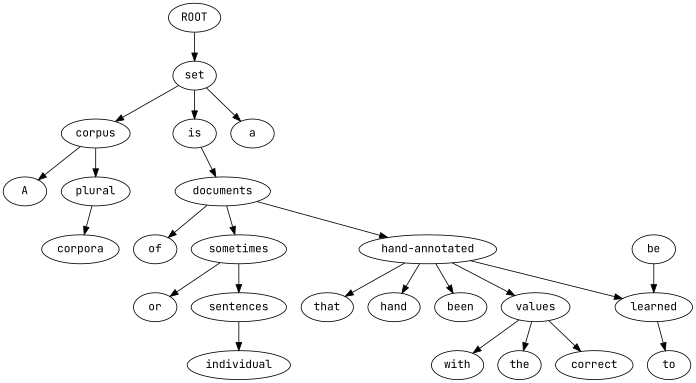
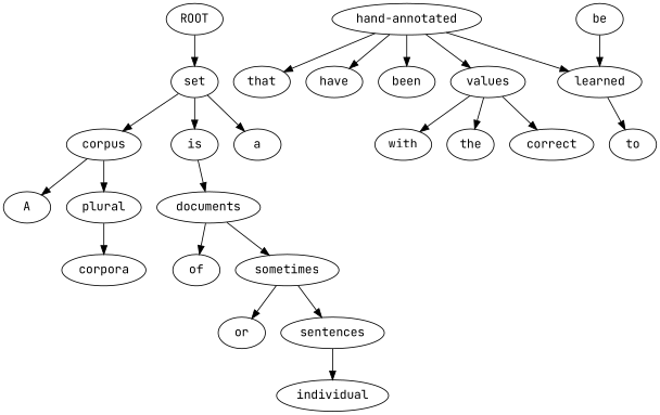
  digraph {
    fontname="JetBrains Mono"
    node [fontname="JetBrains Mono"]
    edge [fontname="JetBrains Mono"]
    n1 [label=ROOT]
    n2 [label=set]
    n3 [label=corpus]
    n4 [label=is]
    n5 [label=a]
    n6 [label=A]
    n7 [label=plural]
    n8 [label=corpora]
    n9 [label=documents]
    n10 [label=of]
    n11 [label=sometimes]
    n12 [label="hand-annotated"]
    n13 [label=or]
    n14 [label=sentences]
    n15 [label=that]
-   n16 [label=hand]
+   n16 [label=have]
    n17 [label=been]
    n18 [label=values]
    n19 [label=learned]
    n20 [label=individual]
    n21 [label=with]
    n22 [label=the]
    n23 [label=correct]
    n24 [label=to]
    n25 [label=be]
    n1 -> n2
    n2 -> n3
    n2 -> n4
    n2 -> n5
    n3 -> n6
    n3 -> n7
    n4 -> n9
    n7 -> n8
    n9 -> n10
    n9 -> n11
-   n9 -> n12
    n11 -> n13
    n11 -> n14
    n12 -> n15
    n12 -> n16
    n12 -> n17
    n12 -> n18
    n12 -> n19
    n14 -> n20
    n18 -> n21
    n18 -> n22
    n18 -> n23
    n19 -> n24
    n25 -> n19
  }
